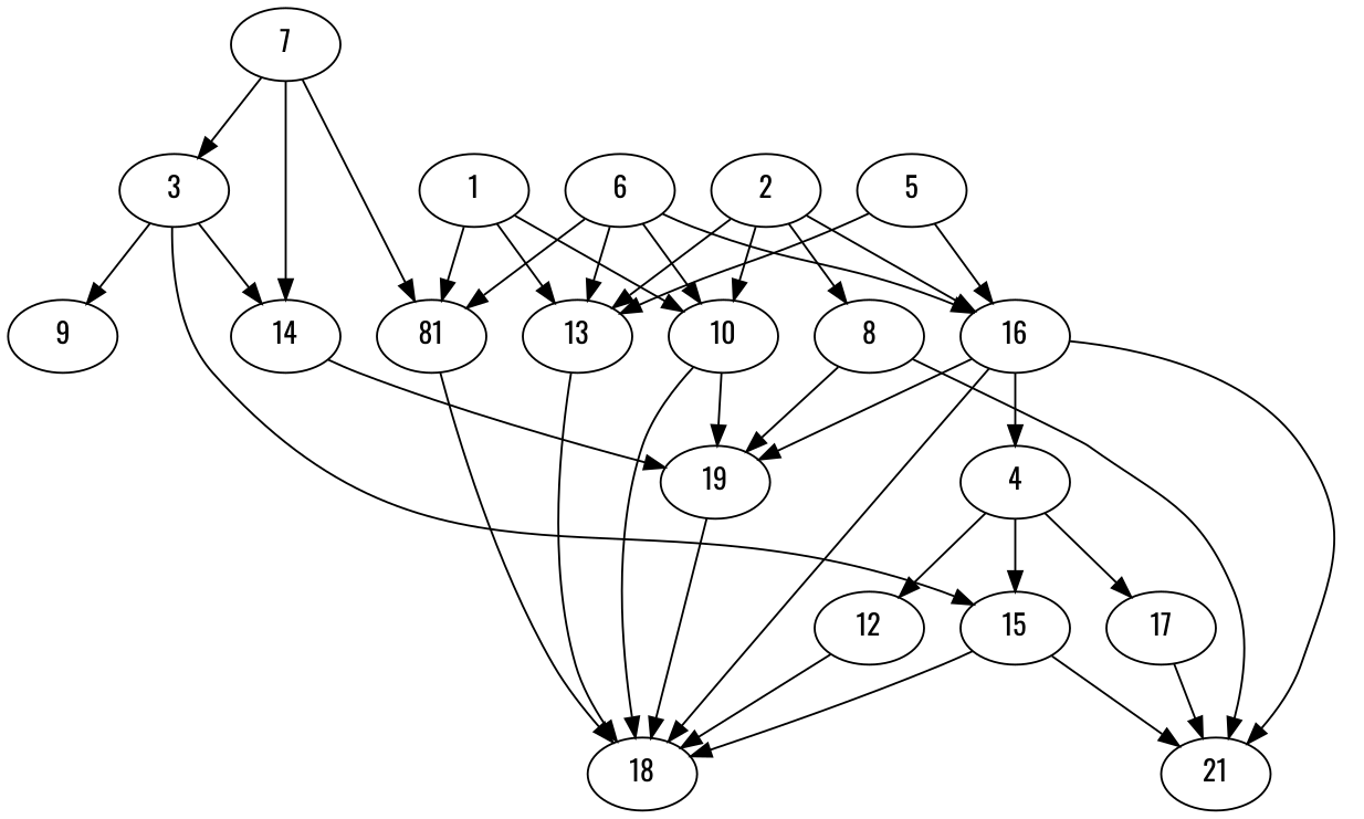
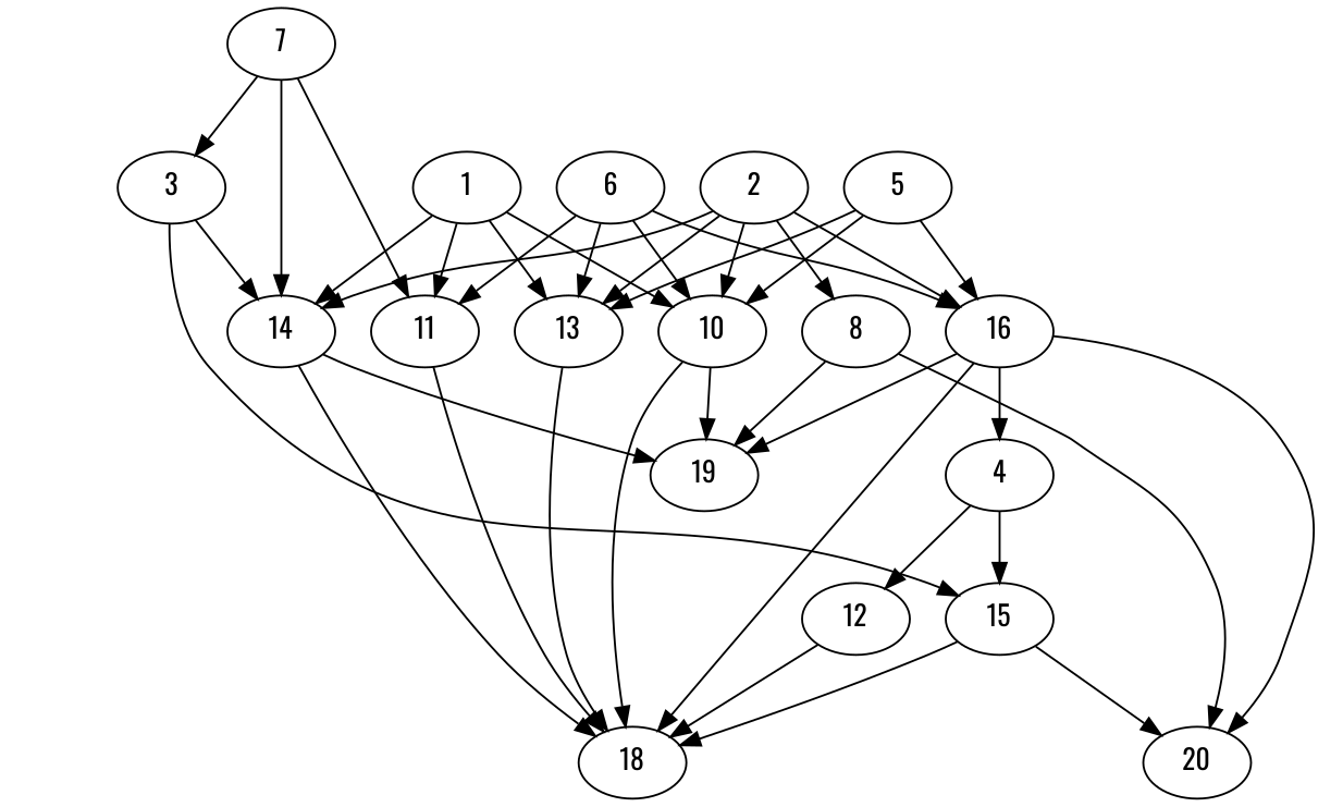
  digraph {
    fontname=Oswald
    node [alpha=0.00 fontname=Oswald]
    edge [fontname=Oswald]
    1 [alpha=0.03 expect_size=14452736]
    10 [alpha=0.10 expect_size=38682624]
-   11 [alpha=0.12 expect_size=20592640 label=81]
+   11 [alpha=0.12 expect_size=20592640]
    13 [alpha=0.14 expect_size=46382080]
    14 [alpha=0.19 expect_size=47449088]
    19 [alpha=0.04 expect_size=29597696]
    18 [alpha=0.19 expect_size=39183360]
    2 [alpha=0.07 expect_size=13660160]
    8 [alpha=0.16 expect_size=24588288]
    16 [alpha=0.17 expect_size=11103232]
-   20 [expect_size=13803520 label=21]
+   20 [expect_size=13803520]
    4 [expect_size=50241536]
    3 [expect_size=15099904]
-   9 [alpha=0.13 expect_size=34699264]
    15 [alpha=0.09 expect_size=47626240]
    12 [alpha=0.13 expect_size=28802048]
-   17 [expect_size=16539648]
    5 [alpha=0.05 expect_size=40325120]
    6 [alpha=0.02 expect_size=37615616]
    7 [alpha=0.10 expect_size=13977600]
    1 -> 10
    1 -> 11
    1 -> 13
+   1 -> 14
    10 -> 19
    10 -> 18
    11 -> 18
    13 -> 18
    14 -> 19
-   19 -> 18
+   14 -> 18
    2 -> 10
    2 -> 13
+   2 -> 14
    2 -> 8
    2 -> 16
    8 -> 19
    8 -> 20
    16 -> 19
    16 -> 18
    16 -> 20
    16 -> 4
    4 -> 15
    4 -> 12
-   4 -> 17
    3 -> 14
-   3 -> 9
    3 -> 15
    15 -> 18
    15 -> 20
    12 -> 18
-   17 -> 20
+   5 -> 10
    5 -> 13
    5 -> 16
    6 -> 10
    6 -> 11
    6 -> 13
    6 -> 16
    7 -> 11
    7 -> 14
    7 -> 3
  }
